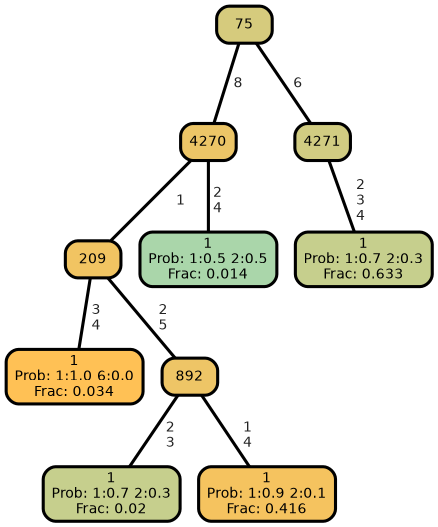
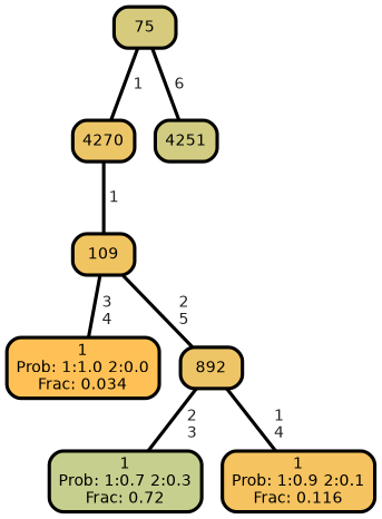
  graph {
    ranksep="0 equally"
    splines=straight
    node [color=black fillcolor="#c6cf8d" fontcolor=black fontname=helvetica penwidth=3 shape=box style="filled, rounded"]
    edge [color=black fontcolor=grey14 fontname=helvetica fontweight=bold penwidth=3]
-   n1 [fillcolor="#ffc155" label="1\nProb: 1:1.0 6:0.0\nFrac: 0.034"]
-   n2 [fillcolor="#f1c462" label=209]
+   n1 [fillcolor="#ffc155" label="1\nProb: 1:1.0 2:0.0\nFrac: 0.034"]
+   n2 [fillcolor="#f1c462" label=109]
    n3 [fillcolor="#eec566" label=892]
-   n4 [label="1\nProb: 1:0.7 2:0.3\nFrac: 0.02"]
-   n5 [fillcolor="#f5c35f" label="1\nProb: 1:0.9 2:0.1\nFrac: 0.416"]
+   n4 [label="1\nProb: 1:0.7 2:0.3\nFrac: 0.72"]
+   n5 [fillcolor="#f5c35f" label="1\nProb: 1:0.9 2:0.1\nFrac: 0.116"]
    n6 [fillcolor="#ecc567" label=4270]
-   n7 [fillcolor="#aad6aa" label="1\nProb: 1:0.5 2:0.5\nFrac: 0.014"]
    n8 [fillcolor="#d6cb7d" label=75]
-   n9 [fillcolor="#d1cc82" label=4271]
-   n10 [label="1\nProb: 1:0.7 2:0.3\nFrac: 0.633"]
+   n9 [fillcolor="#d1cc82" label=4251]
    subgraph sub_1 {
      rank=same
    }
    n2 -- n1 [label=" 3\n 4"]
    n2 -- n3 [label=" 2\n 5"]
    n3 -- n4 [label=" 2\n 3"]
    n3 -- n5 [label=" 1\n 4"]
    n6 -- n2 [label=" 1"]
-   n6 -- n7 [label=" 2\n 4"]
-   n8 -- n6 [label=" 8"]
+   n8 -- n6 [label=" 1"]
    n8 -- n9 [label=" 6"]
-   n9 -- n10 [label=" 2\n 3\n 4"]
  }
